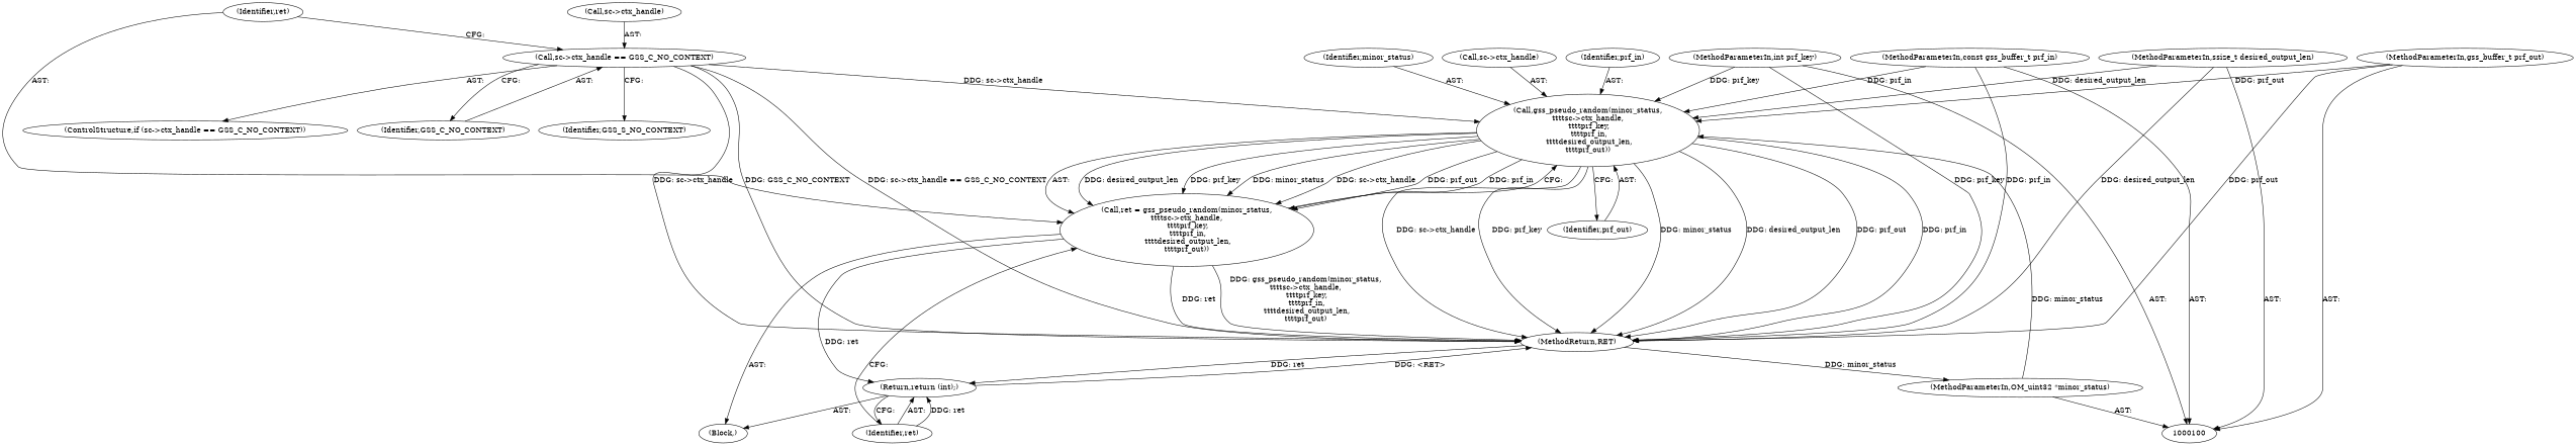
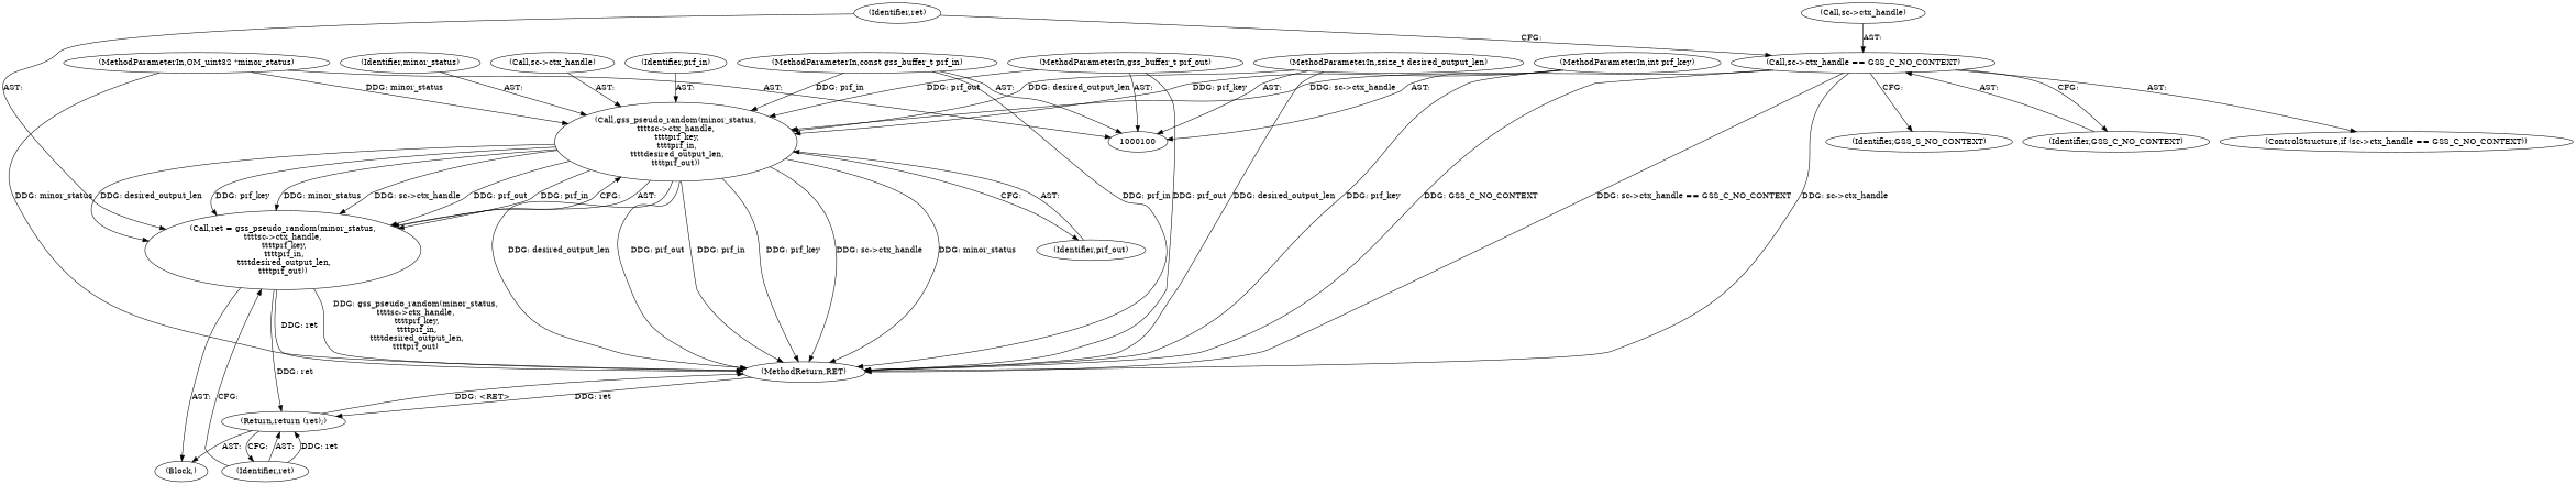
  digraph {
    n1 [label="(Call,gss_pseudo_random(minor_status,\n\t\t\t\tsc->ctx_handle,\n \t\t\t\tprf_key,\n \t\t\t\tprf_in,\n \t\t\t\tdesired_output_len,\n\t\t\t\tprf_out))"]
    n2 [label="(Call,ret = gss_pseudo_random(minor_status,\n\t\t\t\tsc->ctx_handle,\n \t\t\t\tprf_key,\n \t\t\t\tprf_in,\n \t\t\t\tdesired_output_len,\n\t\t\t\tprf_out))"]
    n3 [label="(MethodReturn,RET)"]
    n4 [label="(Identifier,prf_out)"]
-   n5 [label="(Return,return (int);)"]
+   n5 [label="(Return,return (ret);)"]
    n6 [label="(Block,)"]
    n7 [label="(MethodParameterIn,OM_uint32 *minor_status)"]
    1000100
    n9 [label="(Call,sc->ctx_handle == GSS_C_NO_CONTEXT)"]
    n10 [label="(ControlStructure,if (sc->ctx_handle == GSS_C_NO_CONTEXT))"]
    n11 [label="(Identifier,GSS_C_NO_CONTEXT)"]
    n12 [label="(Identifier,GSS_S_NO_CONTEXT)"]
    n13 [label="(MethodParameterIn,int prf_key)"]
    n14 [label="(MethodParameterIn,const gss_buffer_t prf_in)"]
    n15 [label="(MethodParameterIn,ssize_t desired_output_len)"]
    n16 [label="(MethodParameterIn,gss_buffer_t prf_out)"]
    n17 [label="(Identifier,ret)"]
    n18 [label="(Identifier,prf_in)"]
    n19 [label="(Identifier,ret)"]
    n20 [label="(Identifier,minor_status)"]
    n21 [label="(Call,sc->ctx_handle)"]
    n22 [label="(Call,sc->ctx_handle)"]
    n1 -> n2 [label="AST: "]
    n1 -> n2 [label="DDG: desired_output_len"]
    n1 -> n2 [label="DDG: prf_key"]
    n1 -> n2 [label="DDG: minor_status"]
    n1 -> n2 [label="DDG: sc->ctx_handle"]
    n1 -> n2 [label="DDG: prf_out"]
    n1 -> n2 [label="DDG: prf_in"]
    n1 -> n3 [label="DDG: sc->ctx_handle"]
    n1 -> n3 [label="DDG: prf_key"]
    n1 -> n3 [label="DDG: minor_status"]
    n1 -> n3 [label="DDG: desired_output_len"]
    n1 -> n3 [label="DDG: prf_out"]
    n1 -> n3 [label="DDG: prf_in"]
    n1 -> n4 [label="CFG: "]
    n2 -> n1 [label="CFG: "]
    n2 -> n3 [label="DDG: gss_pseudo_random(minor_status,\n\t\t\t\tsc->ctx_handle,\n \t\t\t\tprf_key,\n \t\t\t\tprf_in,\n \t\t\t\tdesired_output_len,\n\t\t\t\tprf_out)"]
    n2 -> n3 [label="DDG: ret"]
    n2 -> n5 [label="DDG: ret"]
    n2 -> n6 [label="AST: "]
    n3 -> n5 [label="DDG: ret"]
    n4 -> n1 [label="AST: "]
    n5 -> n3 [label="DDG: <RET>"]
    n5 -> n6 [label="AST: "]
    n5 -> n17 [label="CFG: "]
    n7 -> n1 [label="DDG: minor_status"]
-   n3 -> n7 [label="DDG: minor_status"]
+   n7 -> n3 [label="DDG: minor_status"]
    n7 -> 1000100 [label="AST: "]
    n9 -> n1 [label="DDG: sc->ctx_handle"]
    n9 -> n3 [label="DDG: sc->ctx_handle"]
    n9 -> n3 [label="DDG: GSS_C_NO_CONTEXT"]
    n9 -> n3 [label="DDG: sc->ctx_handle == GSS_C_NO_CONTEXT"]
    n9 -> n10 [label="AST: "]
    n9 -> n11 [label="CFG: "]
    n9 -> n12 [label="CFG: "]
    n11 -> n9 [label="AST: "]
    n13 -> n1 [label="DDG: prf_key"]
    n13 -> n3 [label="DDG: prf_key"]
    n13 -> 1000100 [label="AST: "]
    n14 -> n1 [label="DDG: prf_in"]
    n14 -> n3 [label="DDG: prf_in"]
    n14 -> 1000100 [label="AST: "]
    n15 -> n1 [label="DDG: desired_output_len"]
    n15 -> n3 [label="DDG: desired_output_len"]
    n15 -> 1000100 [label="AST: "]
    n16 -> n1 [label="DDG: prf_out"]
    n16 -> n3 [label="DDG: prf_out"]
    n16 -> 1000100 [label="AST: "]
    n17 -> n2 [label="CFG: "]
    n17 -> n5 [label="AST: "]
    n17 -> n5 [label="DDG: ret"]
    n18 -> n1 [label="AST: "]
    n19 -> n2 [label="AST: "]
    n19 -> n9 [label="CFG: "]
    n20 -> n1 [label="AST: "]
    n21 -> n1 [label="AST: "]
    n22 -> n9 [label="AST: "]
  }
